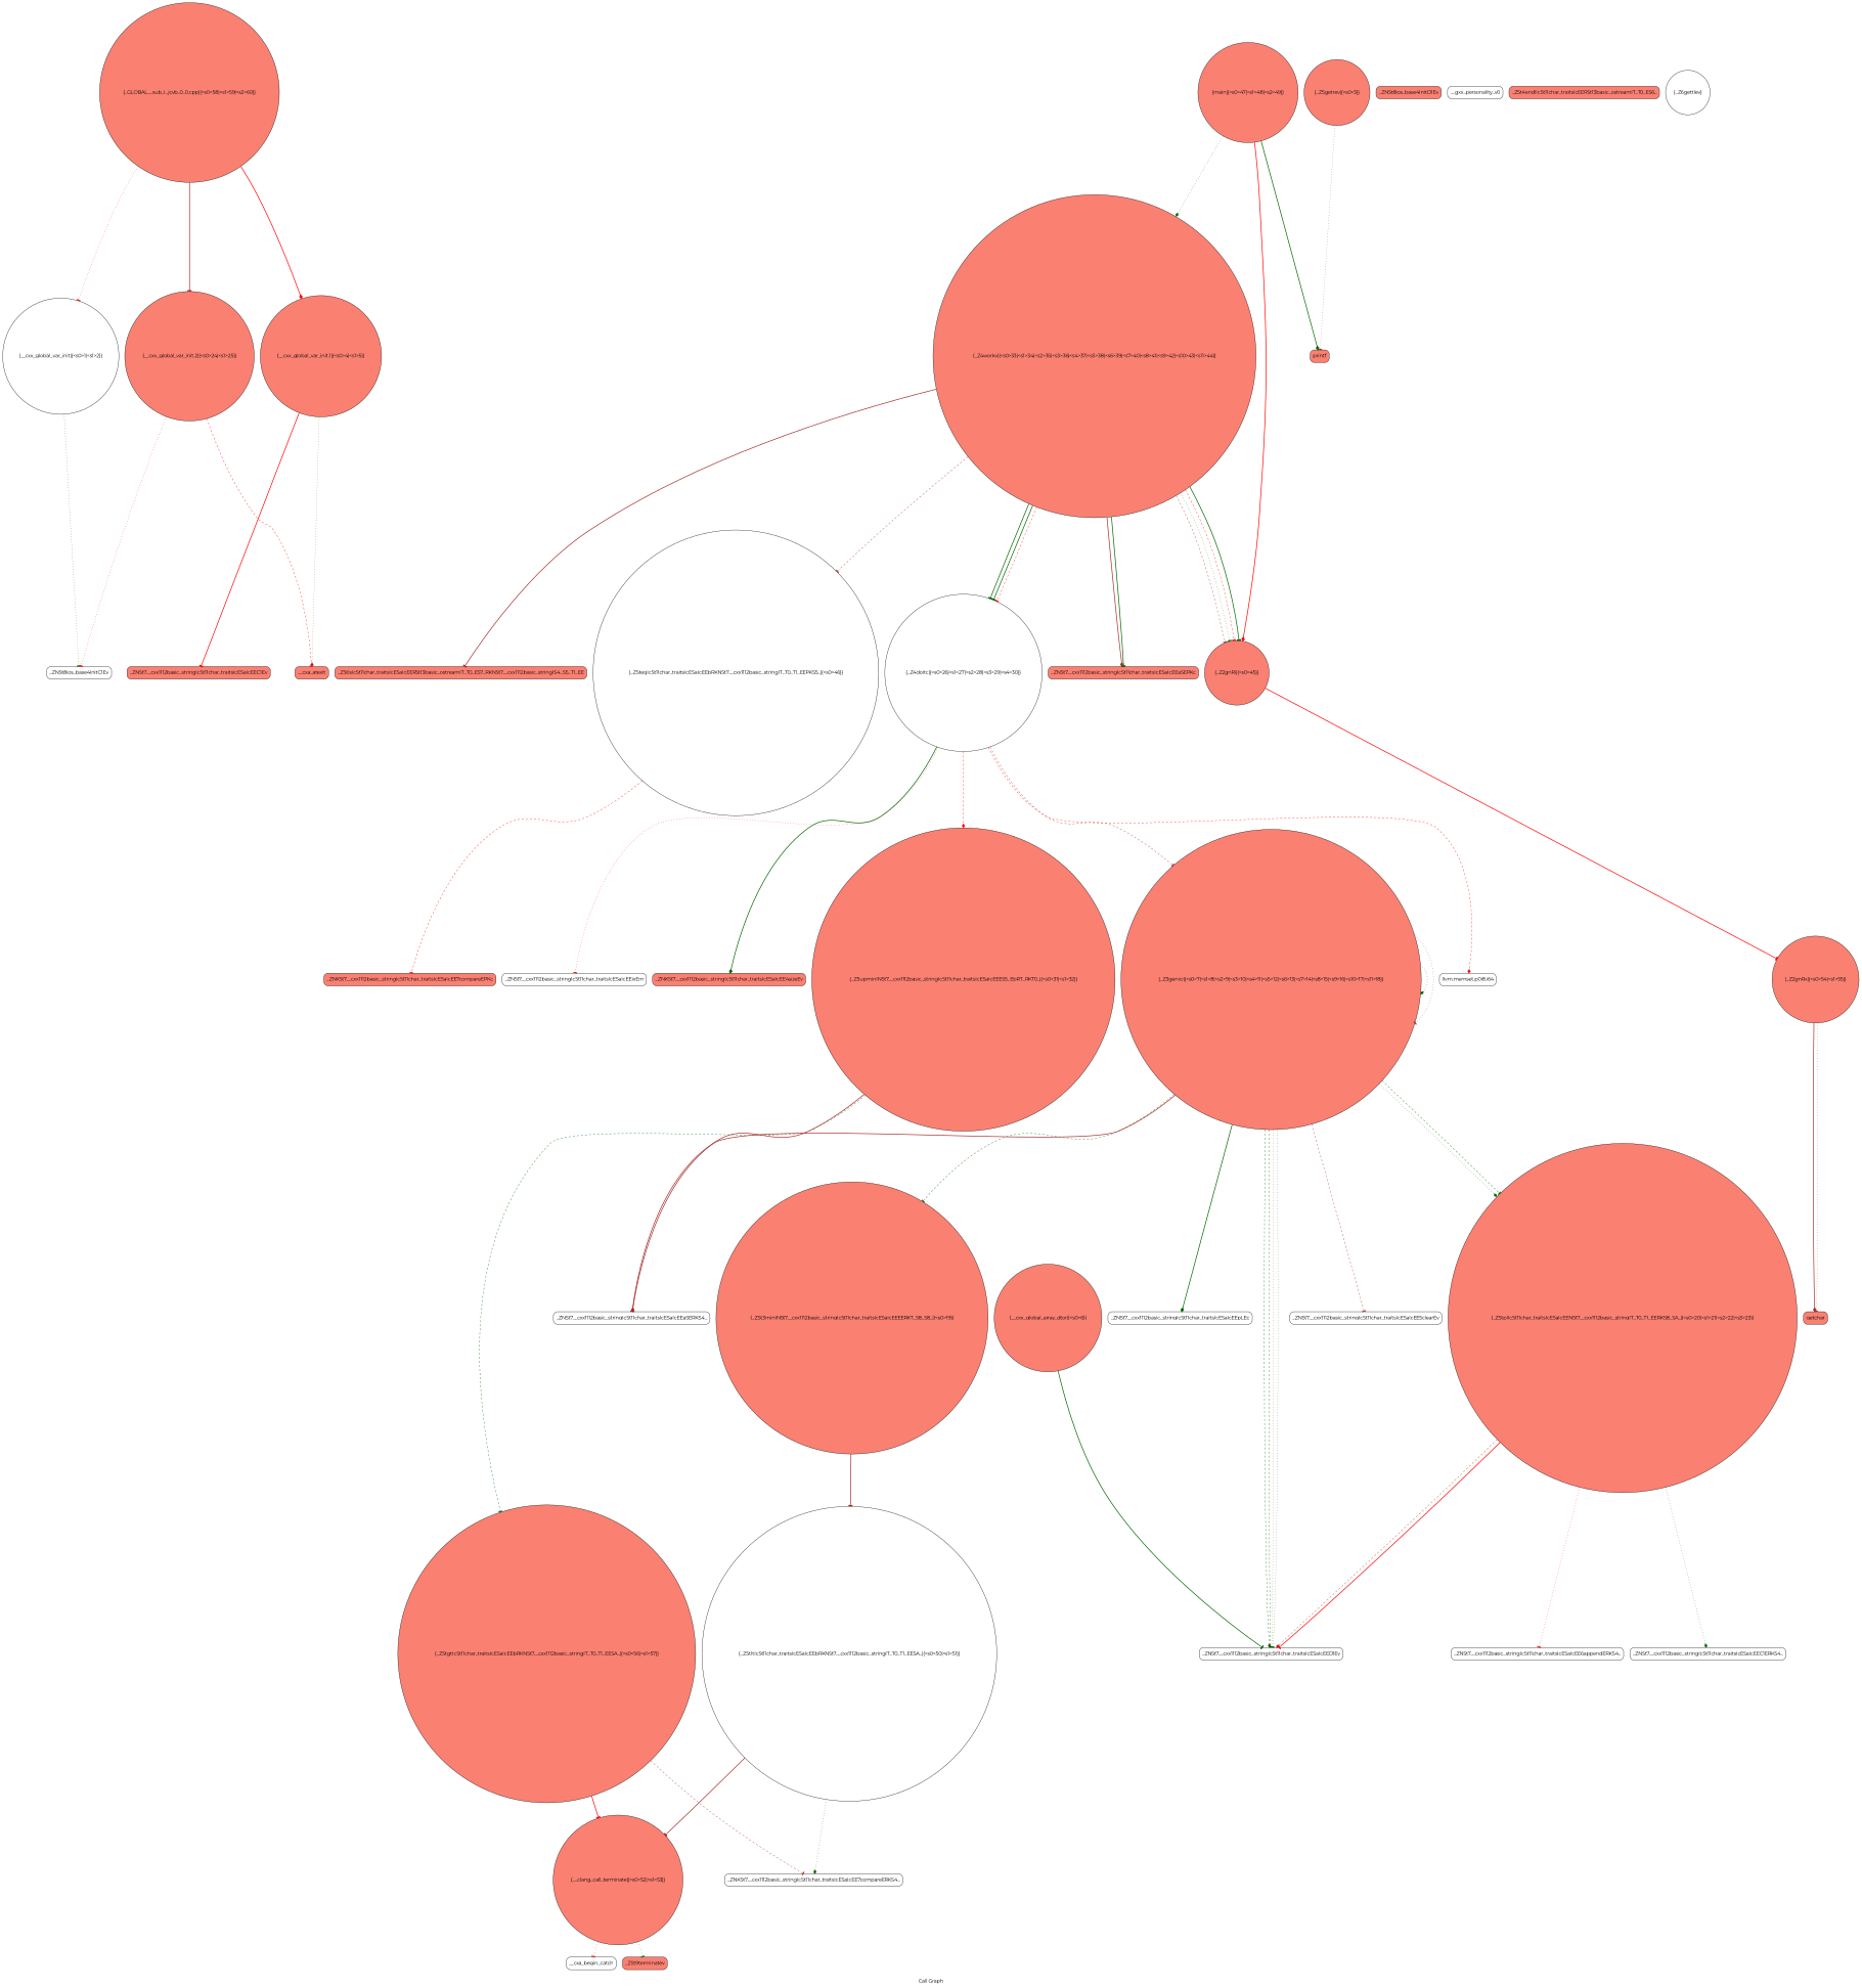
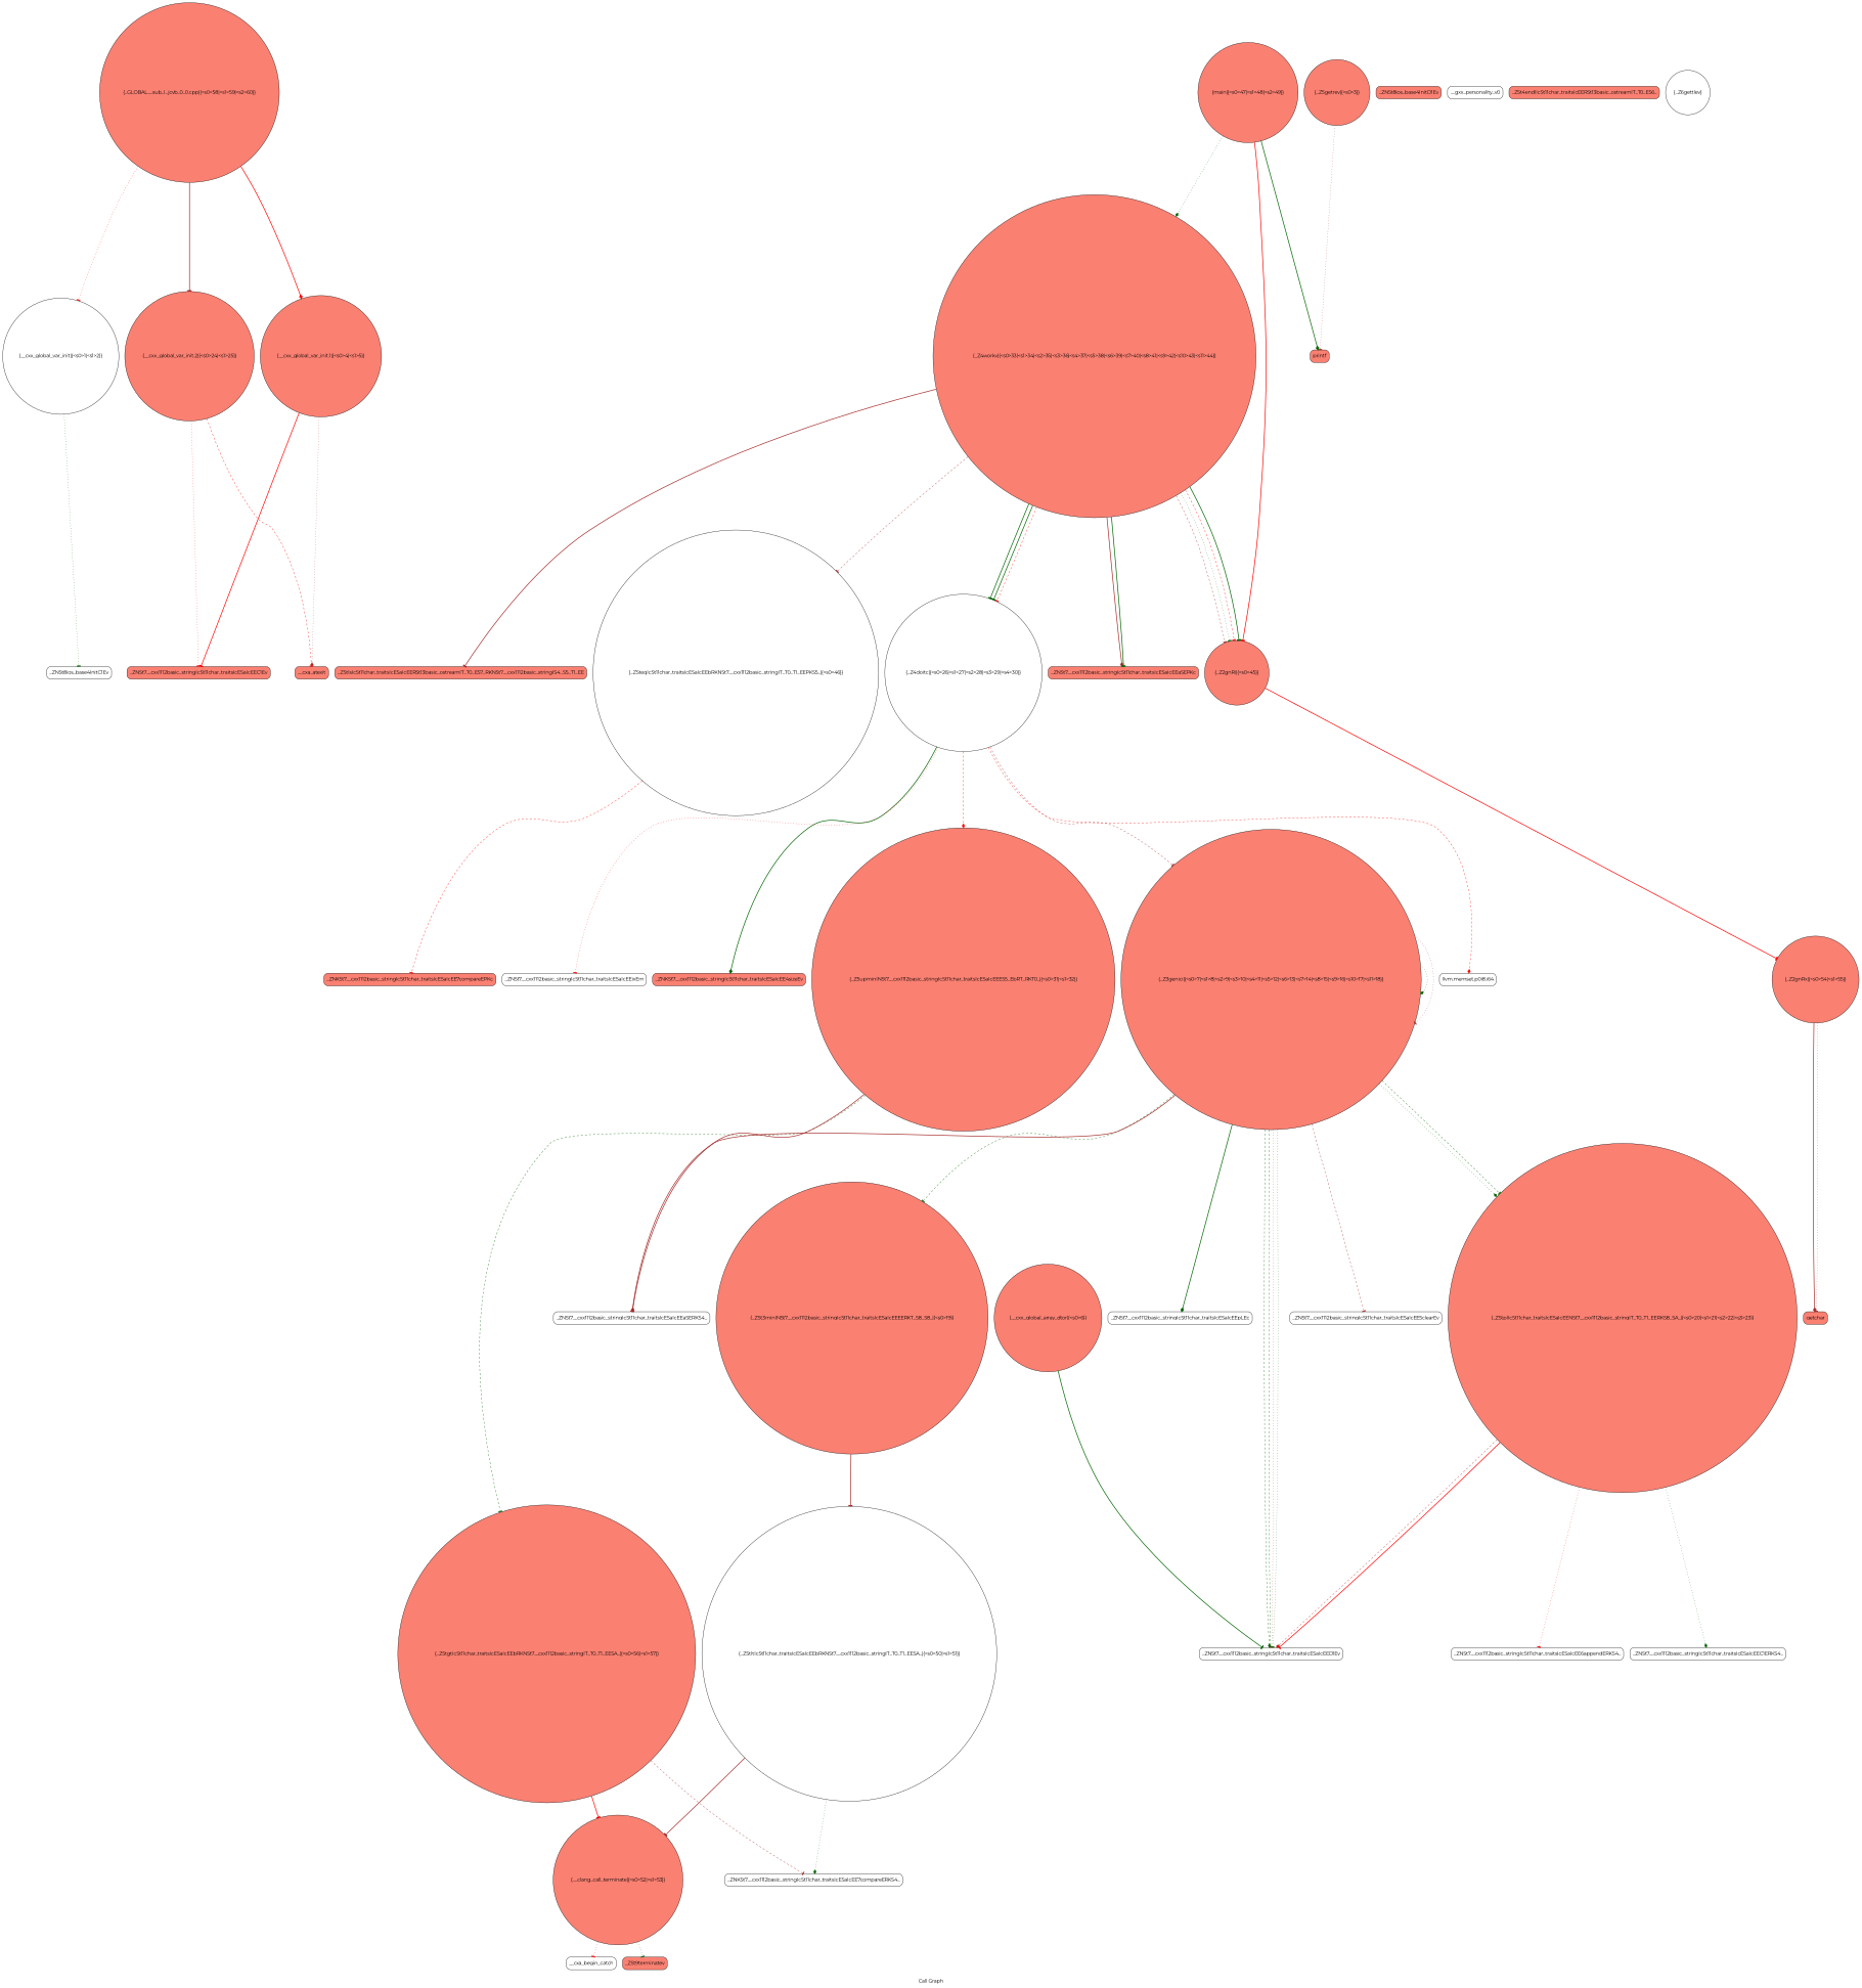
  digraph {
    fontname=Montserrat
    label="Call Graph"
    node [fillcolor=salmon fontname=Montserrat shape=Mrecord style=filled]
    edge [arrowhead=tee color=darkgreen fontname=Montserrat style=bold tailport=s0]
    n1 [fillcolor=white label="{__cxx_global_var_init|{<s0>1|<s1>2}}" shape=circle]
    n2 [fillcolor=white label="{_ZNSt8ios_base4InitC1Ev}"]
    n3 [label="{__cxa_atexit}"]
    n4 [label="{_ZNSt7__cxx1112basic_stringIcSt11char_traitsIcESaIcEEaSEPKc}"]
    n5 [label="{__cxx_global_var_init.1|{<s0>4|<s1>5}}" shape=circle]
    n6 [label="{_ZNSt7__cxx1112basic_stringIcSt11char_traitsIcESaIcEEC1Ev}"]
    n7 [fillcolor=white label="{_ZNKSt7__cxx1112basic_stringIcSt11char_traitsIcESaIcEE7compareERKS4_}"]
    n8 [label="{_ZSt3minINSt7__cxx1112basic_stringIcSt11char_traitsIcESaIcEEEERKT_S8_S8_|{<s0>19}}" shape=circle]
    n9 [fillcolor=white label="{_ZStltIcSt11char_traitsIcESaIcEEbRKNSt7__cxx1112basic_stringIT_T0_T1_EESA_|{<s0>50|<s1>51}}" shape=circle]
    n10 [label="{__clang_call_terminate|{<s0>52|<s1>53}}" shape=circle]
    n11 [fillcolor=white label="{__cxa_begin_catch}"]
    n12 [label="{_ZSt9terminatev}"]
    n13 [fillcolor=white label="{_ZNSt7__cxx1112basic_stringIcSt11char_traitsIcESaIcEE6appendERKS4_}"]
    n14 [label="{_ZNKSt7__cxx1112basic_stringIcSt11char_traitsIcESaIcEE4sizeEv}"]
    n15 [label="{_ZNSt8ios_base4InitD1Ev}"]
    n16 [label="{_ZStlsIcSt11char_traitsIcESaIcEERSt13basic_ostreamIT_T0_ES7_RKNSt7__cxx1112basic_stringIS4_S5_T1_EE}"]
    n17 [label="{__cxx_global_array_dtor|{<s0>6}}" shape=circle]
    n18 [fillcolor=white label="{_ZNSt7__cxx1112basic_stringIcSt11char_traitsIcESaIcEED1Ev}"]
    n19 [fillcolor=white label="{__gxx_personality_v0}"]
    n20 [label="{_ZNKSt7__cxx1112basic_stringIcSt11char_traitsIcESaIcEE7compareEPKc}"]
    n21 [label="{_Z5upminINSt7__cxx1112basic_stringIcSt11char_traitsIcESaIcEEES5_EbRT_RKT0_|{<s0>31|<s1>32}}" shape=circle]
    n22 [label="{_ZStgtIcSt11char_traitsIcESaIcEEbRKNSt7__cxx1112basic_stringIT_T0_T1_EESA_|{<s0>56|<s1>57}}" shape=circle]
    n23 [fillcolor=white label="{_ZNSt7__cxx1112basic_stringIcSt11char_traitsIcESaIcEEaSERKS4_}"]
    n24 [label="{_Z5getrev|{<s0>3}}" shape=circle]
    n25 [label="{printf}"]
    n26 [label="{_ZSt4endlIcSt11char_traitsIcEERSt13basic_ostreamIT_T0_ES6_}"]
    n27 [label="{_Z3genici|{<s0>7|<s1>8|<s2>9|<s3>10|<s4>11|<s5>12|<s6>13|<s7>14|<s8>15|<s9>16|<s10>17|<s11>18}}" shape=circle]
    n28 [fillcolor=white label="{_ZNSt7__cxx1112basic_stringIcSt11char_traitsIcESaIcEE5clearEv}"]
    n29 [fillcolor=white label="{_ZNSt7__cxx1112basic_stringIcSt11char_traitsIcESaIcEEpLEc}"]
    n30 [label="{_ZStplIcSt11char_traitsIcESaIcEENSt7__cxx1112basic_stringIT_T0_T1_EERKS8_SA_|{<s0>20|<s1>21|<s2>22|<s3>23}}" shape=circle]
    n31 [fillcolor=white label="{_ZNSt7__cxx1112basic_stringIcSt11char_traitsIcESaIcEEC1ERKS4_}"]
    n32 [label="{_Z2gnRx|{<s0>54|<s1>55}}" shape=circle]
    n33 [label="{getchar}"]
    n34 [label="{__cxx_global_var_init.2|{<s0>24|<s1>25}}" shape=circle]
    n35 [label="{_Z2gnRi|{<s0>45}}" shape=circle]
    n36 [fillcolor=white label="{_Z6gettlev}" shape=circle]
    n37 [fillcolor=white label="{llvm.memset.p0i8.i64}"]
    n38 [fillcolor=white label="{_ZSteqIcSt11char_traitsIcESaIcEEbRKNSt7__cxx1112basic_stringIT_T0_T1_EEPKS5_|{<s0>46}}" shape=circle]
    n39 [fillcolor=white label="{_ZNSt7__cxx1112basic_stringIcSt11char_traitsIcESaIcEEixEm}"]
    n40 [label="{_GLOBAL__sub_I_jcvb_0_0.cpp|{<s0>58|<s1>59|<s2>60}}" shape=circle]
    n41 [label="{_Z4workv|{<s0>33|<s1>34|<s2>35|<s3>36|<s4>37|<s5>38|<s6>39|<s7>40|<s8>41|<s9>42|<s10>43|<s11>44}}" shape=circle]
    n42 [fillcolor=white label="{_Z4doitc|{<s0>26|<s1>27|<s2>28|<s3>29|<s4>30}}" shape=circle]
    n43 [label="{main|{<s0>47|<s1>48|<s2>49}}" shape=circle]
    n1 -> n2 [style=dotted]
    n5 -> n3 [arrowhead=diamond color=brown style=dotted tailport=s1]
    n5 -> n6 [color=red]
    n8 -> n9 [color=brown]
    n9 -> n7 [arrowhead=diamond style=dotted]
    n9 -> n10 [color=brown tailport=s1]
    n10 -> n11 [color=red style=dotted]
    n10 -> n12 [style=dotted tailport=s1]
    n17 -> n18
    n21 -> n22 [style=dashed]
    n21 -> n23 [arrowhead=diamond color=brown tailport=s1]
    n22 -> n7 [color=brown style=dashed]
    n22 -> n10 [color=red tailport=s1]
    n24 -> n25 [color=brown style=dotted]
    n27 -> n8 [style=dashed tailport=s6]
    n27 -> n18 [arrowhead=diamond style=dashed tailport=s8]
    n27 -> n18 [style=dashed tailport=s9]
    n27 -> n18 [color=brown style=dotted tailport=s10]
    n27 -> n18 [style=dotted tailport=s11]
    n27 -> n23 [color=brown tailport=s7]
    n27 -> n27 [arrowhead=diamond style=dotted tailport=s2]
    n27 -> n27 [color=brown style=dotted tailport=s3]
    n27 -> n28 [color=brown style=dashed]
    n27 -> n29 [arrowhead=diamond tailport=s1]
    n27 -> n30 [arrowhead=diamond style=dotted tailport=s4]
    n27 -> n30 [style=dashed tailport=s5]
    n30 -> n13 [color=red style=dotted tailport=s1]
    n30 -> n18 [arrowhead=diamond color=brown style=dashed tailport=s2]
    n30 -> n18 [color=red tailport=s3]
    n30 -> n31 [arrowhead=diamond style=dotted]
    n32 -> n33 [arrowhead=diamond color=brown]
    n32 -> n33 [color=brown style=dotted tailport=s1]
    n34 -> n3 [color=red style=dashed tailport=s1]
-   n34 -> n2 [color=red style=dotted]
+   n34 -> n6 [color=red style=dotted]
    n35 -> n32 [color=red]
    n38 -> n20 [color=red style=dashed]
    n40 -> n1 [color=red style=dotted]
    n40 -> n5 [arrowhead=diamond color=red tailport=s1]
    n40 -> n34 [color=brown tailport=s2]
    n41 -> n4 [arrowhead=diamond color=brown tailport=s4]
    n41 -> n4 [tailport=s9]
    n41 -> n16 [color=brown tailport=s10]
    n41 -> n35 [color=brown style=dashed]
    n41 -> n35 [style=dotted tailport=s1]
    n41 -> n35 [color=red style=dashed tailport=s2]
    n41 -> n35 [tailport=s3]
    n41 -> n38 [color=brown style=dashed tailport=s8]
    n41 -> n42 [tailport=s5]
    n41 -> n42 [tailport=s6]
    n41 -> n42 [color=red style=dashed tailport=s7]
    n42 -> n14 [arrowhead=diamond tailport=s2]
    n42 -> n21 [arrowhead=diamond color=red style=dashed tailport=s4]
    n42 -> n27 [color=brown style=dashed]
    n42 -> n37 [arrowhead=diamond color=red style=dashed tailport=s1]
    n42 -> n39 [color=red style=dotted tailport=s3]
    n43 -> n25 [arrowhead=diamond tailport=s1]
-   n43 -> n35 [arrowhead=diamond color=red]
+   n43 -> n35 [color=red]
    n43 -> n41 [arrowhead=diamond style=dotted tailport=s2]
  }
